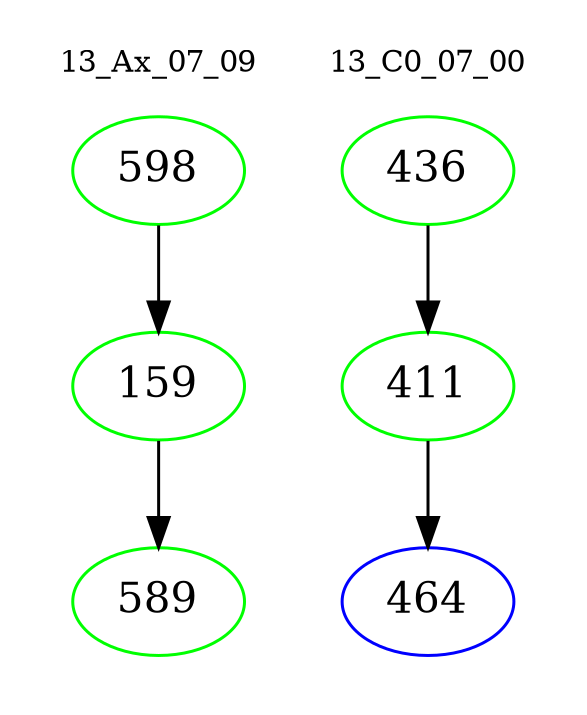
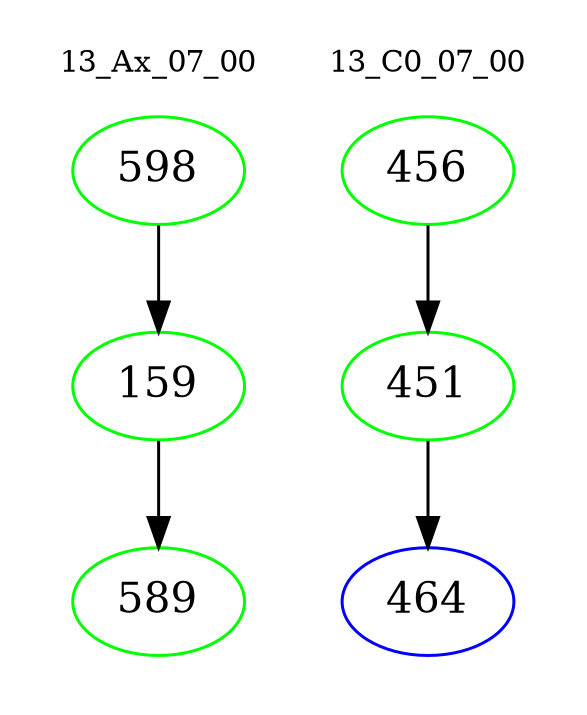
  digraph {
    node [color=green]
    edge [color=black]
    n1 [label=598]
    n2 [label=159]
    n3 [label=589]
-   n4 [label=436]
-   n5 [label=411]
+   n4 [label=456]
+   n5 [label=451]
    n6 [color=blue label=464]
    subgraph cluster_1 {
      color=white
      fontsize=10
-     label="13_Ax_07_09"
+     label="13_Ax_07_00"
      n1
      n2
      n3
    }
    subgraph cluster_2 {
      color=white
      fontsize=10
      label="13_C0_07_00"
      n4
      n5
      n6
    }
    n1 -> n2
    n2 -> n3
    n4 -> n5
    n5 -> n6
  }
